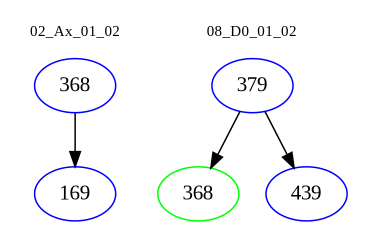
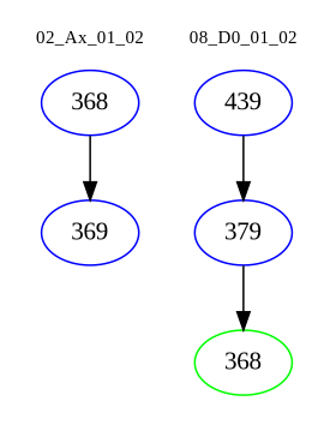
  digraph {
    fontname="Liberation Serif"
    node [color=blue fontname="Liberation Serif"]
    edge [color=black fontname="Liberation Serif"]
    n1 [label=368]
-   n2 [label=169]
+   n2 [label=369]
    n3 [label=379]
    n4 [color=green label=368]
    n5 [label=439]
    subgraph cluster_1 {
      color=white
      fontsize=10
      label="02_Ax_01_02"
      n1
      n2
    }
    subgraph cluster_2 {
      color=white
      fontsize=10
      label="08_D0_01_02"
      n3
      n4
      n5
    }
    n1 -> n2
    n3 -> n4
-   n3 -> n5
+   n5 -> n3
  }
